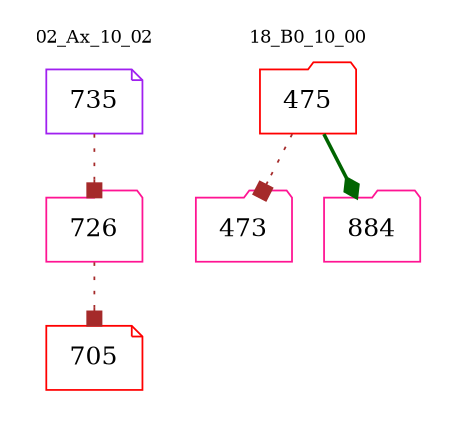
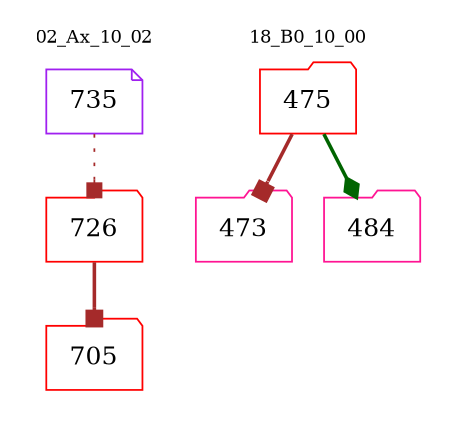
  digraph {
    node [color=deeppink shape=folder]
    edge [arrowhead=box color=brown style=bold]
-   n1 [label=726]
-   n2 [color=red label=705 shape=note]
+   n1 [color=red label=726]
+   n2 [color=red label=705]
    n3 [color=purple label=735 shape=note]
    n4 [color=red label=475]
    n5 [label=473]
-   n6 [label=884]
+   n6 [label=484]
    subgraph cluster_1 {
      color=white
      fontsize=10
      label="02_Ax_10_02"
      n1
      n2
      n3
    }
    subgraph cluster_2 {
      color=white
      fontsize=10
      label="18_B0_10_00"
      n4
      n5
      n6
    }
-   n1 -> n2 [style=dotted]
+   n1 -> n2
    n3 -> n1 [style=dotted]
-   n4 -> n5 [style=dotted]
+   n4 -> n5
    n4 -> n6 [arrowhead=diamond color=darkgreen]
  }
